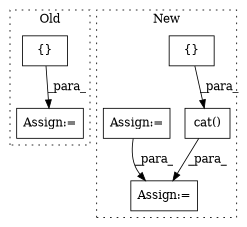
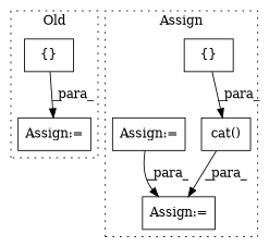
  digraph {
    node [a=68 l="1,0" shape=box]
    n1 [a=59 label="{}" s="5113,5139"]
    n2 [l=4 label="Assign:=" s=5879]
    n3 [a=75 l="10,1" label="cat()" s="5280,5320"]
    n4 [l=3 label="Assign:=" s=6077]
    n5 [a=59 label="{}" s="5290,5316"]
    n6 [l=3 label="Assign:=" s=5134]
    subgraph cluster_1 {
      label=Old
      style=dotted
      n1
      n2
    }
    subgraph cluster_2 {
-     label=New
+     label=Assign
      style=dotted
      n3
      n4
      n5
      n6
    }
    n1 -> n2 [label=_para_]
    n3 -> n4 [label=_para_]
    n5 -> n3 [label=_para_]
    n6 -> n4 [label=_para_]
  }
